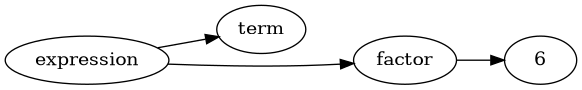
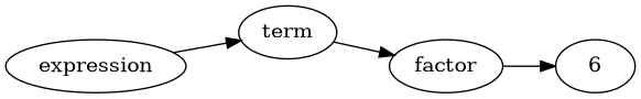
  digraph {
    rankdir=LR
    n1 [label=expression]
    n2 [label=term]
    n3 [label=factor]
    n4 [label=6]
    n1 -> n2
-   n1 -> n3
+   n2 -> n3
    n3 -> n4
  }
